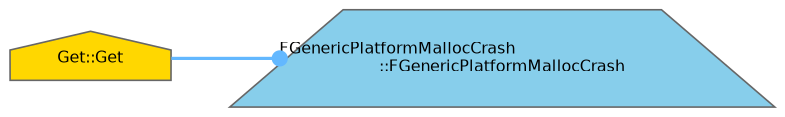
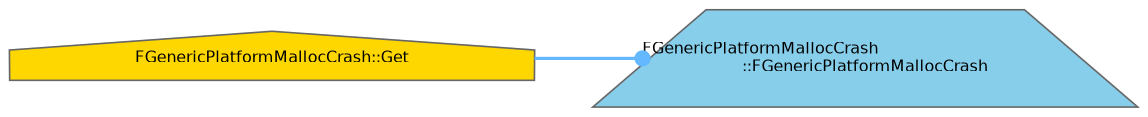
  digraph {
    rankdir=LR
    node [fontname=Helvetica fontsize=10 style=filled]
-   n1 [color=gray40 fillcolor=gold fontcolor=black height=0.2 label="Get::Get" shape=house width=0.4]
+   n1 [color=gray40 fillcolor=gold fontcolor=black height=0.2 label="FGenericPlatformMallocCrash::Get" shape=house width=0.4]
    n2 [color=grey40 fillcolor=skyblue height=0.2 label="FGenericPlatformMallocCrash\l::FGenericPlatformMallocCrash" shape=trapezium width=0.4]
    n1 -> n2 [color=steelblue1 fontname=Helvetica fontsize=10 labelfontname=Helvetica labelfontsize=10 style=bold arrowhead=dot]
  }
